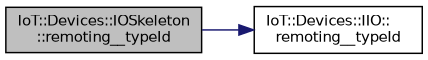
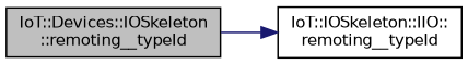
  digraph {
    rankdir=LR
    node [color=black fontname=Helvetica fontsize=10 shape=record style=filled]
    n1 [fillcolor=grey75 fontcolor=black height=0.2 label="IoT::Devices::IOSkeleton\l::remoting__typeId" width=0.4]
-   n2 [fillcolor=white height=0.2 label="IoT::Devices::IIO::\lremoting__typeId" width=0.4]
+   n2 [fillcolor=white height=0.2 label="IoT::IOSkeleton::IIO::\lremoting__typeId" width=0.4]
    n1 -> n2 [color=midnightblue fontname=Helvetica fontsize=10 labelfontname=Helvetica labelfontsize=10 style=solid]
  }
